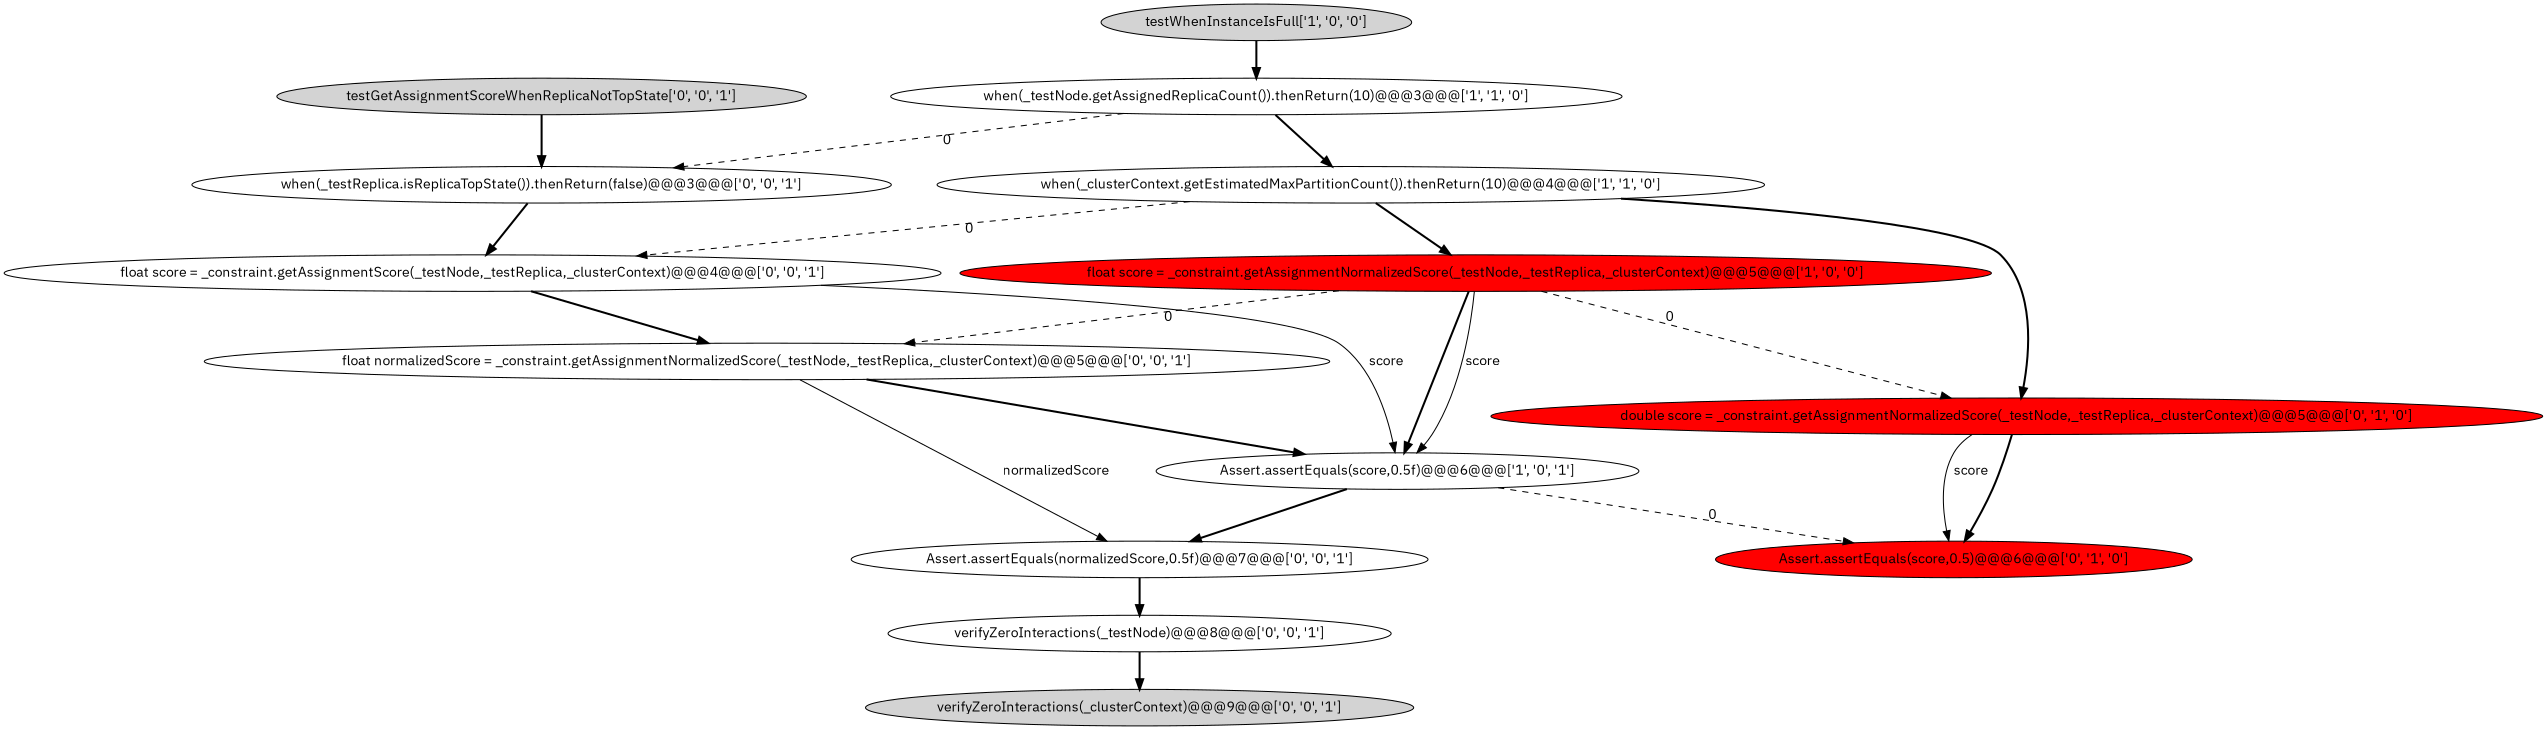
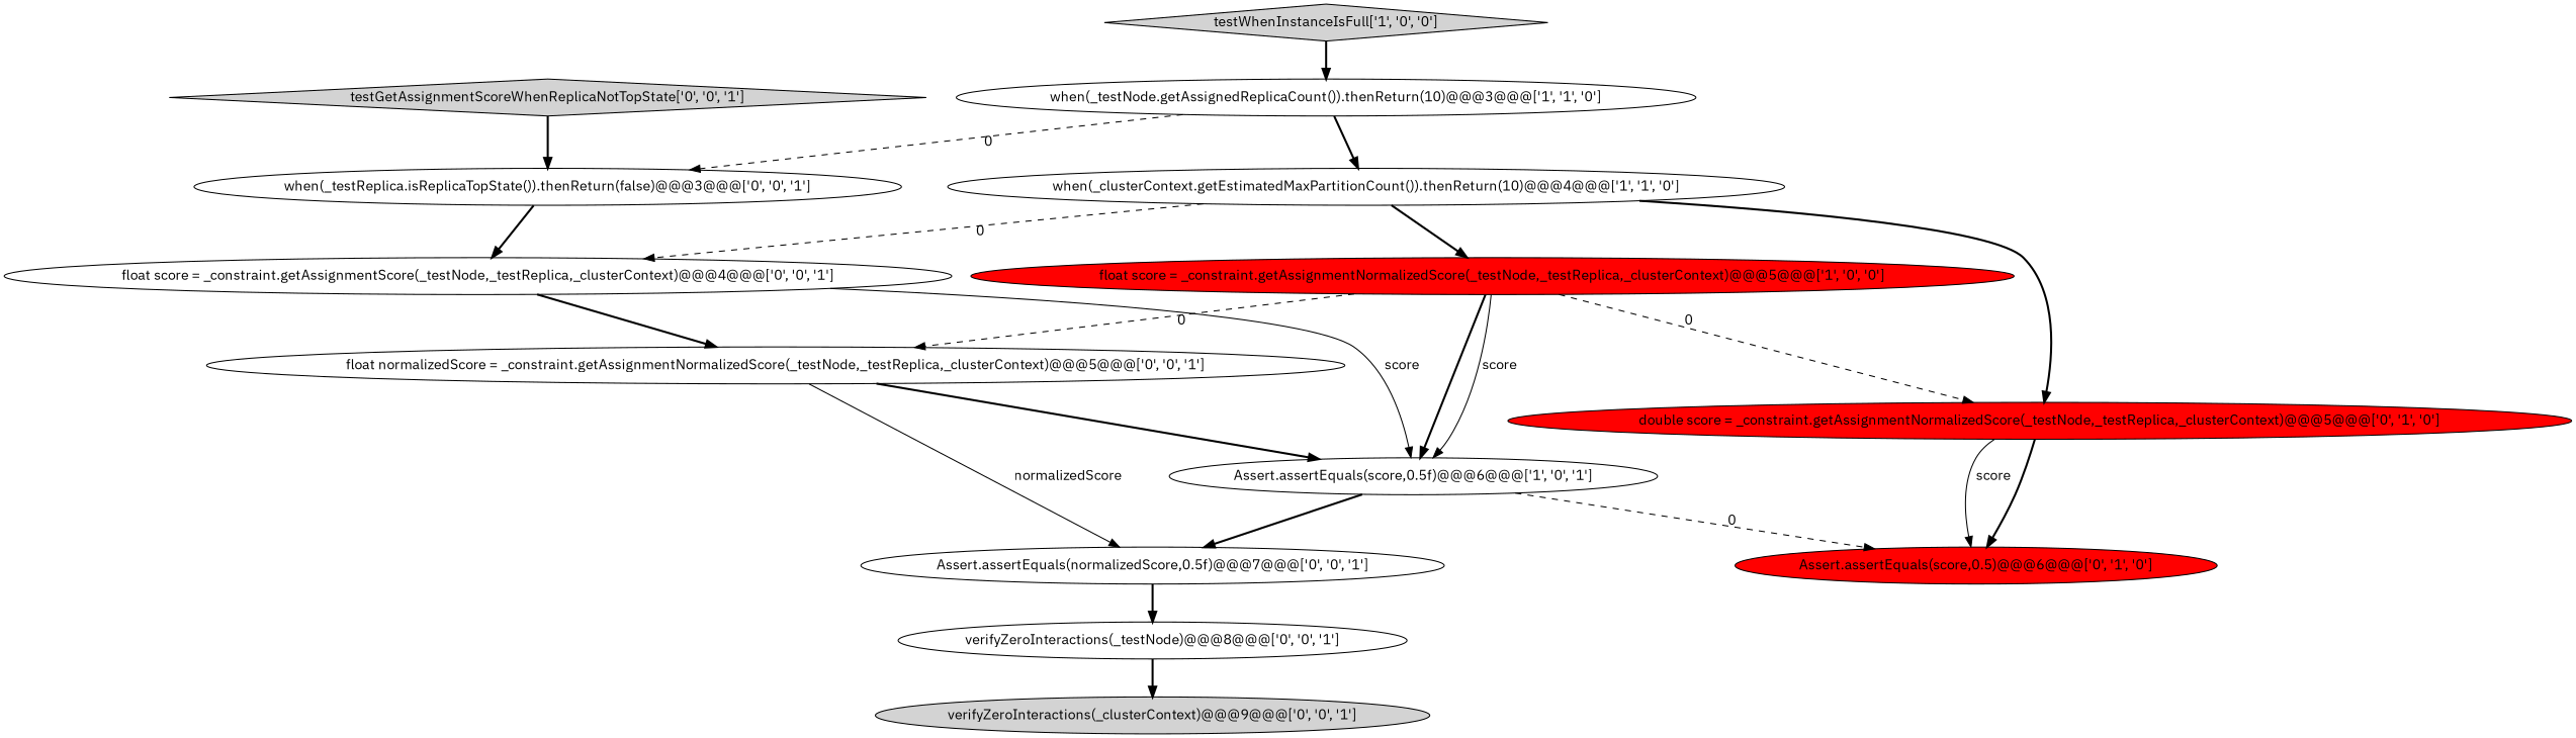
  digraph {
    fontname="IBM Plex Sans"
    node [fillcolor=white fontname="IBM Plex Sans" shape=ellipse style=filled]
    edge [fontname="IBM Plex Sans" style=bold]
    n1 [label="when(_testReplica.isReplicaTopState()).thenReturn(false)@@@3@@@['0', '0', '1']"]
    n2 [label="float score = _constraint.getAssignmentScore(_testNode,_testReplica,_clusterContext)@@@4@@@['0', '0', '1']"]
    n3 [label="Assert.assertEquals(score,0.5f)@@@6@@@['1', '0', '1']"]
    n4 [label="float normalizedScore = _constraint.getAssignmentNormalizedScore(_testNode,_testReplica,_clusterContext)@@@5@@@['0', '0', '1']"]
-   n5 [fillcolor=lightgray label="testGetAssignmentScoreWhenReplicaNotTopState['0', '0', '1']"]
+   n5 [fillcolor=lightgray label="testGetAssignmentScoreWhenReplicaNotTopState['0', '0', '1']" shape=diamond]
    n6 [fillcolor=red label="double score = _constraint.getAssignmentNormalizedScore(_testNode,_testReplica,_clusterContext)@@@5@@@['0', '1', '0']"]
    n7 [fillcolor=red label="Assert.assertEquals(score,0.5)@@@6@@@['0', '1', '0']"]
    n8 [label="Assert.assertEquals(normalizedScore,0.5f)@@@7@@@['0', '0', '1']"]
    n9 [label="verifyZeroInteractions(_testNode)@@@8@@@['0', '0', '1']"]
-   n10 [fillcolor=lightgray label="testWhenInstanceIsFull['1', '0', '0']"]
+   n10 [fillcolor=lightgray label="testWhenInstanceIsFull['1', '0', '0']" shape=diamond]
    n11 [label="when(_testNode.getAssignedReplicaCount()).thenReturn(10)@@@3@@@['1', '1', '0']"]
    n12 [label="when(_clusterContext.getEstimatedMaxPartitionCount()).thenReturn(10)@@@4@@@['1', '1', '0']"]
    n13 [fillcolor=red label="float score = _constraint.getAssignmentNormalizedScore(_testNode,_testReplica,_clusterContext)@@@5@@@['1', '0', '0']"]
    n14 [fillcolor=lightgray label="verifyZeroInteractions(_clusterContext)@@@9@@@['0', '0', '1']"]
    n1 -> n2
    n2 -> n3 [label=score style=solid]
    n2 -> n4
    n3 -> n7 [label=0 style=dashed]
    n3 -> n8
    n4 -> n3
    n4 -> n8 [label=normalizedScore style=solid]
    n5 -> n1
    n6 -> n7
    n6 -> n7 [label=score style=solid]
    n8 -> n9
    n9 -> n14
    n10 -> n11
    n11 -> n1 [label=0 style=dashed]
    n11 -> n12
    n12 -> n2 [label=0 style=dashed]
    n12 -> n6
    n12 -> n13
    n13 -> n3
    n13 -> n3 [label=score style=solid]
    n13 -> n4 [label=0 style=dashed]
    n13 -> n6 [label=0 style=dashed]
  }
